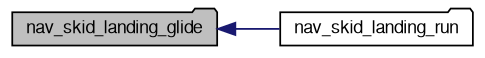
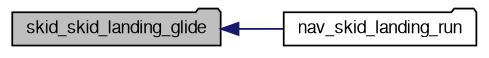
  digraph {
    rankdir=LR
    node [color=black fontname=FreeSans fontsize=10 shape=folder style=filled]
-   n1 [fillcolor=grey75 fontcolor=black height=0.2 label=nav_skid_landing_glide width=0.4]
+   n1 [fillcolor=grey75 fontcolor=black height=0.2 label=skid_skid_landing_glide width=0.4]
    n2 [fillcolor=white height=0.2 label=nav_skid_landing_run width=0.4]
    n1 -> n2 [color=midnightblue dir=back fontname=FreeSans fontsize=10 labelfontname=FreeSans labelfontsize=10 style=solid]
  }
